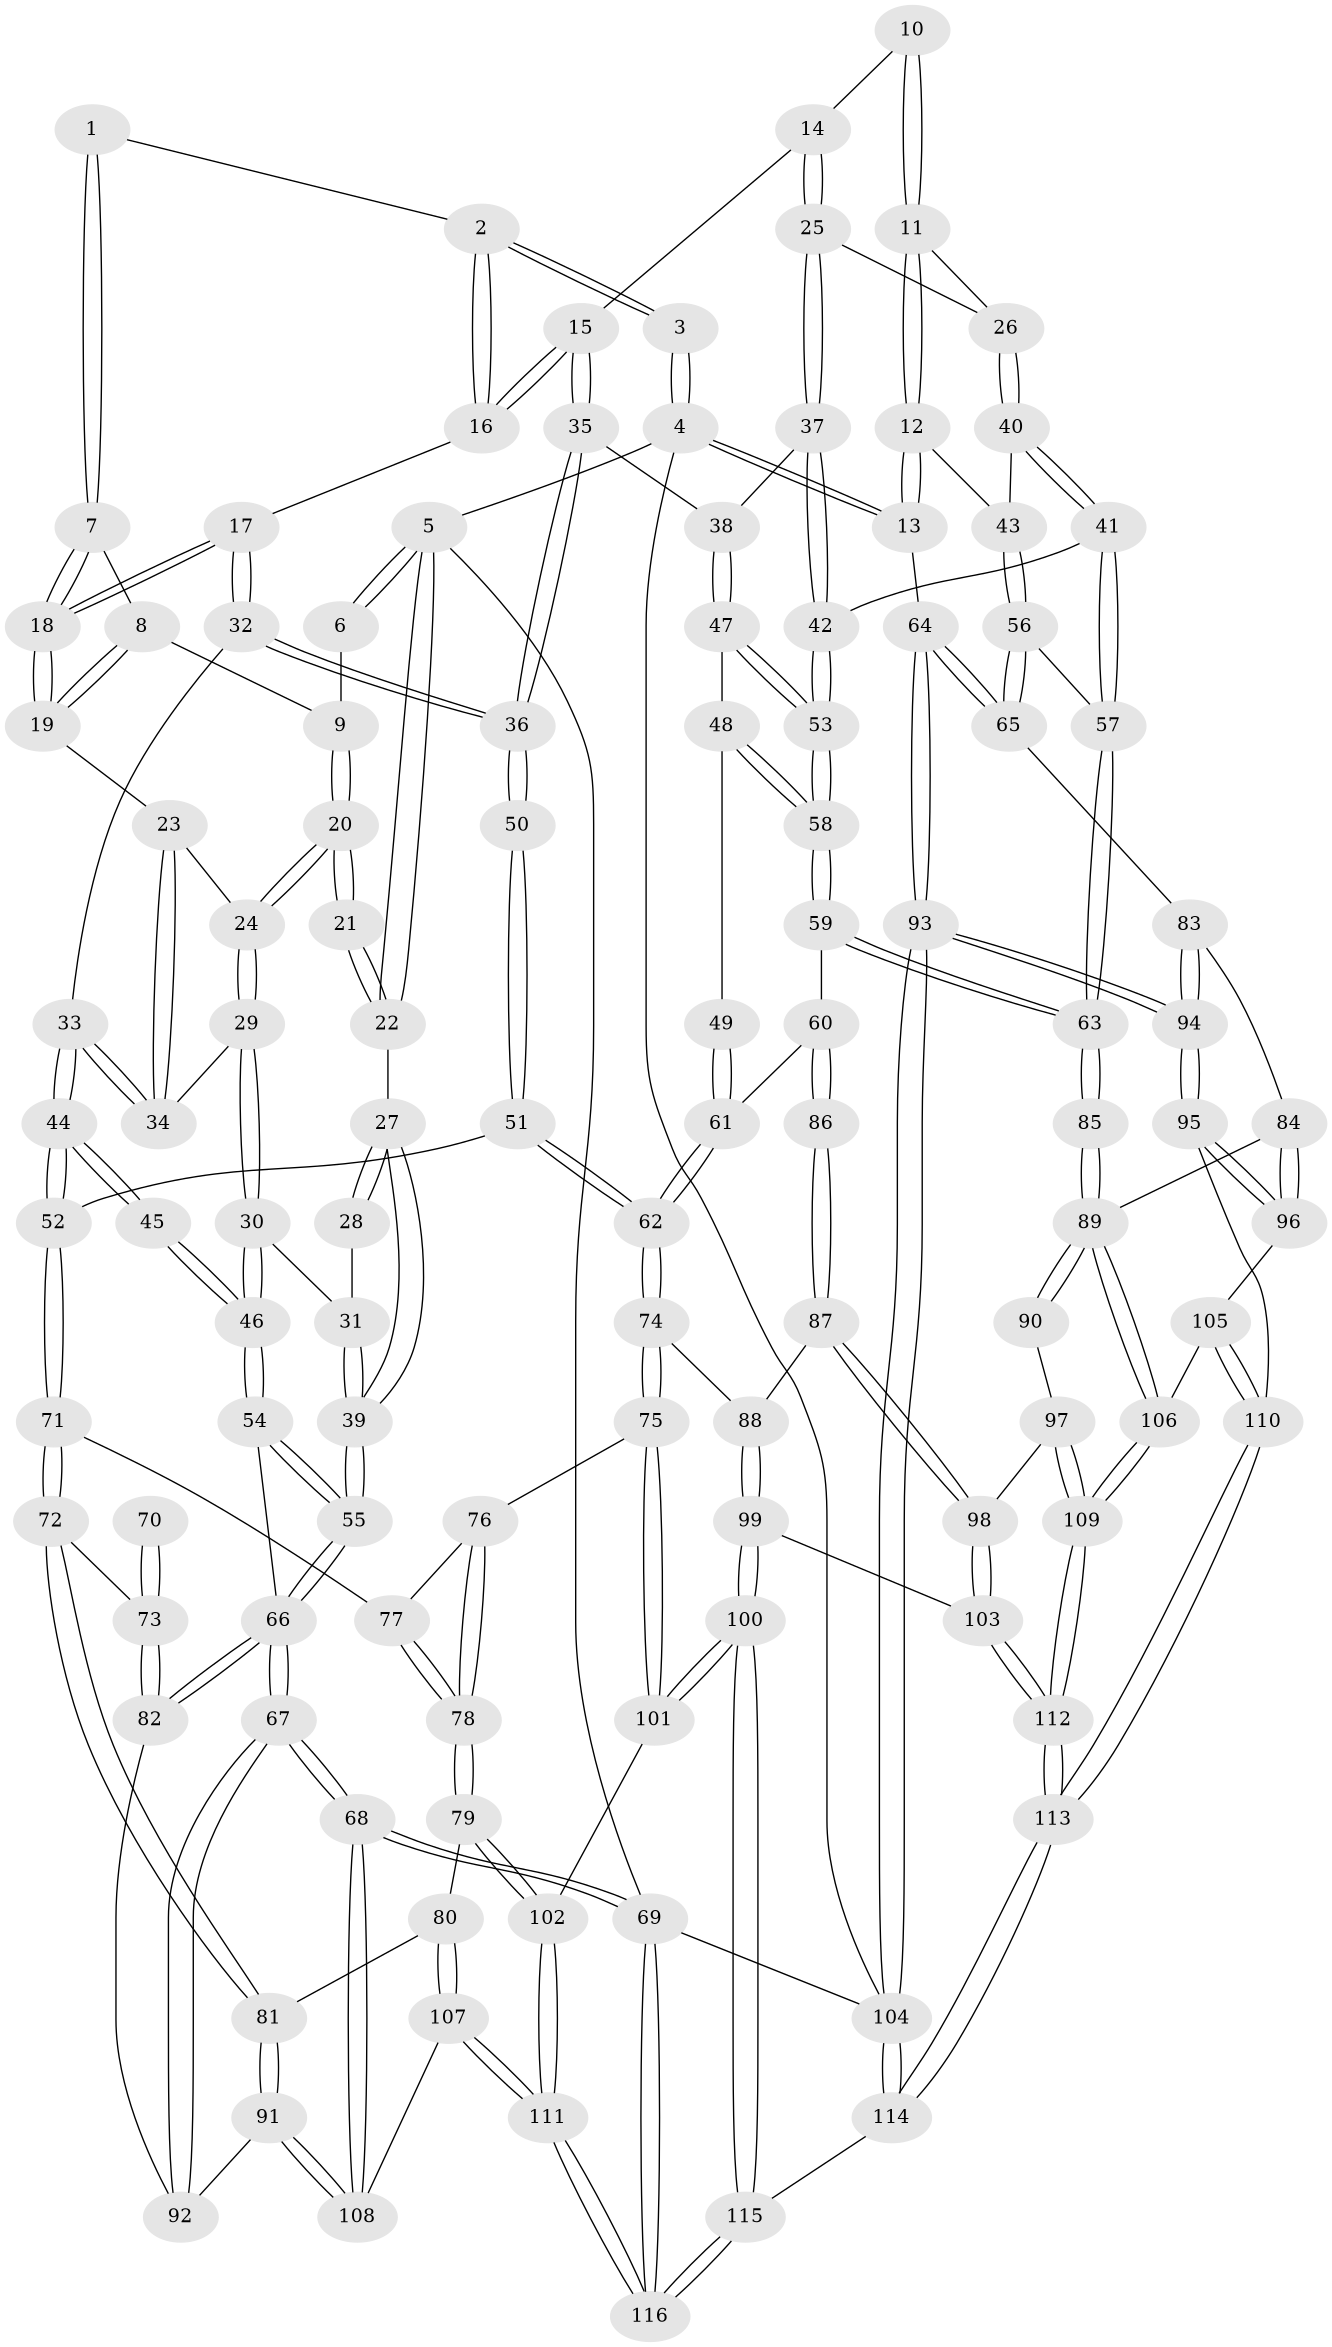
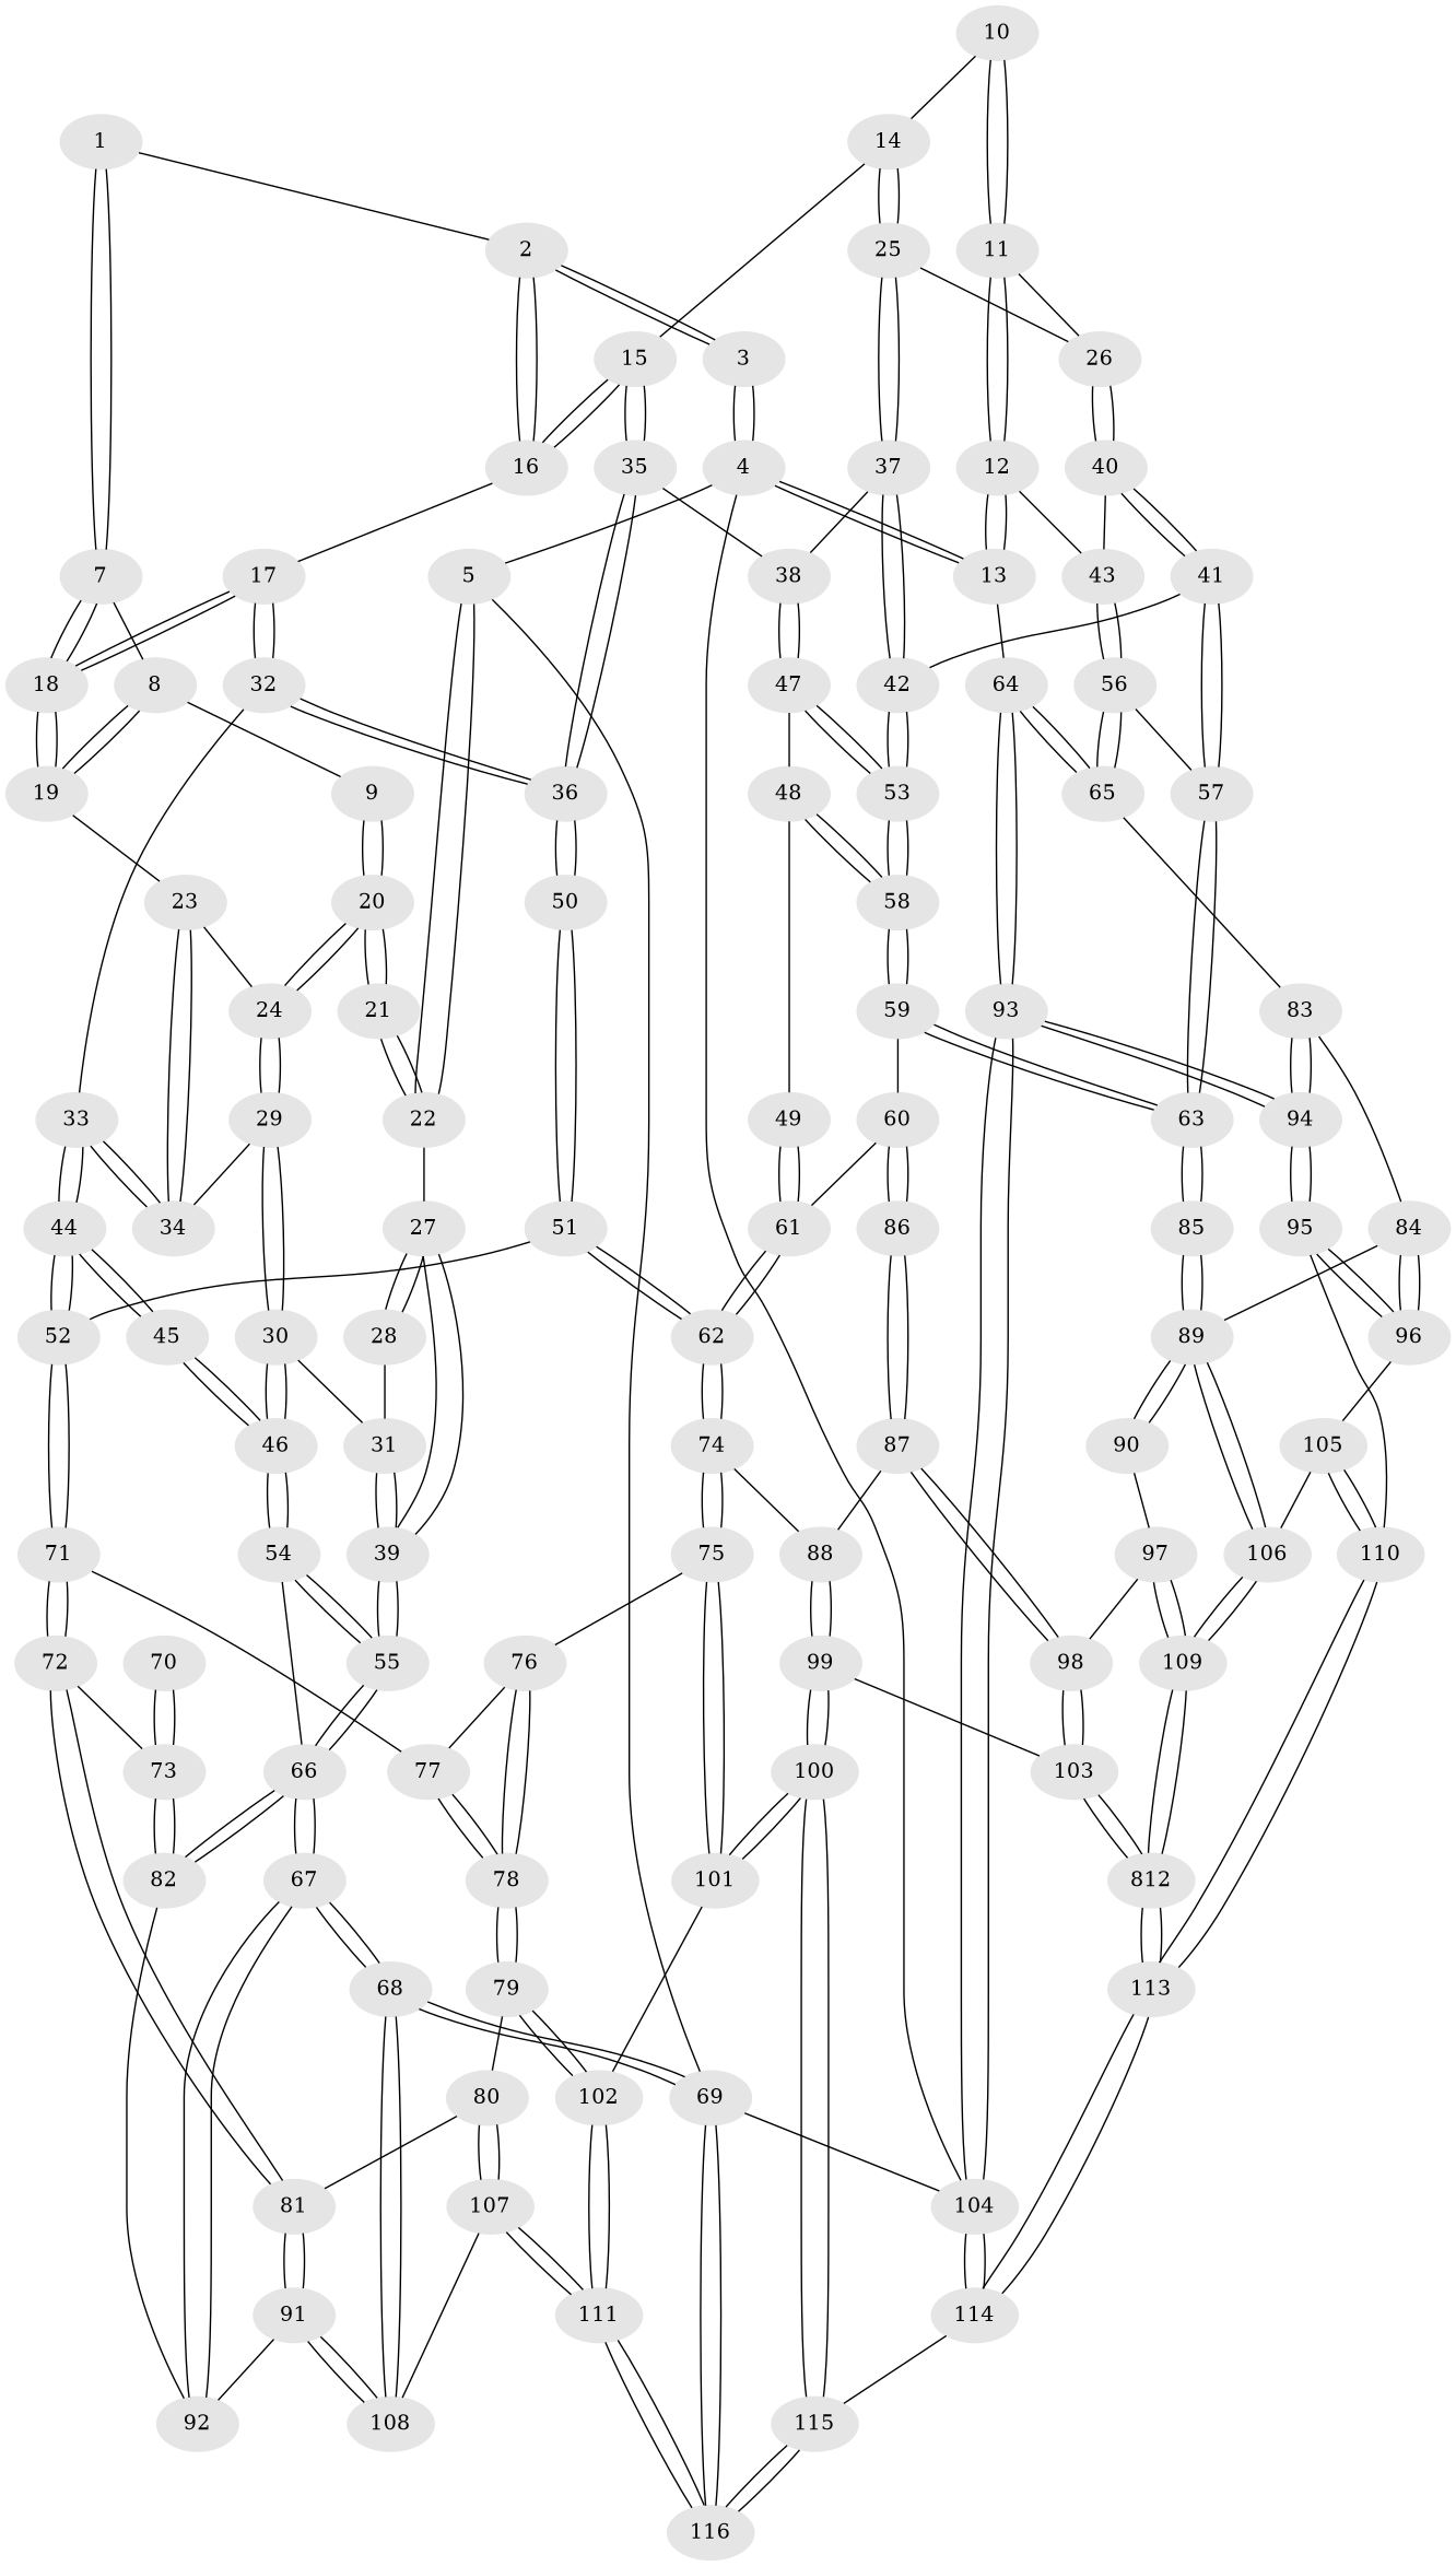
  graph {
    fontname="DejaVu Serif"
    node [color=gray90 fontname="DejaVu Serif" style=filled]
    edge [fontname="DejaVu Serif"]
    1
    2
    7
    3
    16
    8
    18
    4
    17
    5
    13
    104
-   6
    22
    69
    64
    114
    9
    27
    116
    20
    19
    23
    21
    24
    10
    11
    14
    12
    26
    15
    25
    43
    40
    56
    65
    93
    35
    37
    36
    38
    32
    33
    34
    29
    28
    39
    30
    42
    41
    31
    55
    46
    54
    44
    50
    45
    52
    47
    51
    53
    48
    66
    57
    63
    58
    71
    49
    61
    59
    62
    74
    72
    77
    70
    73
    67
    82
    83
    85
    60
    86
    87
    75
    88
    89
    94
    84
    68
    92
    108
    81
    78
    91
    76
    101
    99
    102
    79
    80
    107
    111
    96
    95
    105
    90
    106
    98
    97
    103
    100
    109
    110
    113
-   112
+   112 [label=812]
    115
    1 -- 2
    1 -- 7
    1 -- 7
    2 -- 3
    2 -- 3
    2 -- 16
    2 -- 16
    7 -- 8
    7 -- 18
    7 -- 18
    3 -- 4
    3 -- 4
    16 -- 17
    8 -- 9
    8 -- 19
    8 -- 19
    18 -- 19
    18 -- 19
    4 -- 5
    4 -- 13
    4 -- 13
    4 -- 104
    17 -- 18
    17 -- 18
    17 -- 32
    17 -- 32
-   5 -- 6
-   5 -- 6
    5 -- 22
    5 -- 22
    5 -- 69
    13 -- 64
    104 -- 114
    104 -- 114
-   6 -- 9
    22 -- 27
    69 -- 104
    69 -- 116
    69 -- 116
    64 -- 65
    64 -- 65
    64 -- 93
    64 -- 93
    114 -- 115
    9 -- 20
    9 -- 20
    27 -- 28
    27 -- 28
    27 -- 39
    27 -- 39
    20 -- 21
    20 -- 21
    20 -- 24
    20 -- 24
    19 -- 23
    23 -- 24
    23 -- 34
    23 -- 34
    21 -- 22
    21 -- 22
    24 -- 29
    24 -- 29
    10 -- 11
    10 -- 11
    10 -- 14
    11 -- 12
    11 -- 12
    11 -- 26
    14 -- 15
    14 -- 25
    14 -- 25
    12 -- 13
    12 -- 13
    12 -- 43
    26 -- 40
    26 -- 40
    15 -- 16
    15 -- 16
    15 -- 35
    15 -- 35
    25 -- 26
    25 -- 37
    25 -- 37
    43 -- 56
    43 -- 56
    40 -- 43
    40 -- 41
    40 -- 41
    56 -- 65
    56 -- 65
    56 -- 57
    65 -- 83
    93 -- 104
    93 -- 104
    93 -- 94
    93 -- 94
    35 -- 36
    35 -- 36
    35 -- 38
    37 -- 38
    37 -- 42
    37 -- 42
    36 -- 50
    36 -- 50
    38 -- 47
    38 -- 47
    32 -- 36
    32 -- 36
    32 -- 33
    33 -- 34
    33 -- 34
    33 -- 44
    33 -- 44
    29 -- 34
    29 -- 30
    29 -- 30
    28 -- 31
    39 -- 55
    39 -- 55
    30 -- 31
    30 -- 46
    30 -- 46
    42 -- 53
    42 -- 53
    41 -- 42
    41 -- 57
    41 -- 57
    31 -- 39
    31 -- 39
    55 -- 66
    55 -- 66
    46 -- 54
    46 -- 54
    54 -- 55
    54 -- 55
    54 -- 66
    44 -- 45
    44 -- 45
    44 -- 52
    44 -- 52
    50 -- 51
    50 -- 51
    45 -- 46
    45 -- 46
    52 -- 71
    52 -- 71
    47 -- 53
    47 -- 53
    47 -- 48
    51 -- 52
    51 -- 62
    51 -- 62
    53 -- 58
    53 -- 58
    48 -- 58
    48 -- 58
    48 -- 49
    66 -- 67
    66 -- 67
    66 -- 82
    66 -- 82
    57 -- 63
    57 -- 63
    63 -- 85
    63 -- 85
    58 -- 59
    58 -- 59
    71 -- 72
    71 -- 72
    71 -- 77
    49 -- 61
    49 -- 61
    61 -- 62
    61 -- 62
    59 -- 63
    59 -- 63
    59 -- 60
    62 -- 74
    62 -- 74
    74 -- 75
    74 -- 75
    74 -- 88
    72 -- 73
    72 -- 81
    72 -- 81
    77 -- 78
    77 -- 78
    70 -- 73
    70 -- 73
    73 -- 82
    73 -- 82
    67 -- 68
    67 -- 68
    67 -- 92
    67 -- 92
    82 -- 92
    83 -- 94
    83 -- 94
    83 -- 84
    85 -- 89
    85 -- 89
    60 -- 61
    60 -- 86
    60 -- 86
    86 -- 87
    86 -- 87
    87 -- 88
    87 -- 98
    87 -- 98
    75 -- 76
    75 -- 101
    75 -- 101
    88 -- 99
    88 -- 99
    89 -- 90
    89 -- 90
    89 -- 106
    89 -- 106
    94 -- 95
    94 -- 95
    84 -- 89
    84 -- 96
    84 -- 96
    68 -- 69
    68 -- 69
    68 -- 108
    68 -- 108
    81 -- 91
    81 -- 91
    78 -- 79
    78 -- 79
    91 -- 92
    91 -- 108
    91 -- 108
    76 -- 77
    76 -- 78
    76 -- 78
    101 -- 102
    99 -- 103
    99 -- 100
    99 -- 100
    102 -- 111
    102 -- 111
    79 -- 102
    79 -- 102
    79 -- 80
    80 -- 81
    80 -- 107
    80 -- 107
    107 -- 108
    107 -- 111
    107 -- 111
    111 -- 116
    111 -- 116
    96 -- 105
    95 -- 96
    95 -- 96
    95 -- 110
    105 -- 106
    105 -- 110
    105 -- 110
    90 -- 97
    106 -- 109
    106 -- 109
    98 -- 103
    98 -- 103
    97 -- 98
    97 -- 109
    97 -- 109
    103 -- 112
    103 -- 112
    100 -- 101
    100 -- 101
    100 -- 115
    100 -- 115
    109 -- 112
    109 -- 112
    110 -- 113
    110 -- 113
    113 -- 114
    113 -- 114
    112 -- 113
    112 -- 113
    115 -- 116
    115 -- 116
  }
